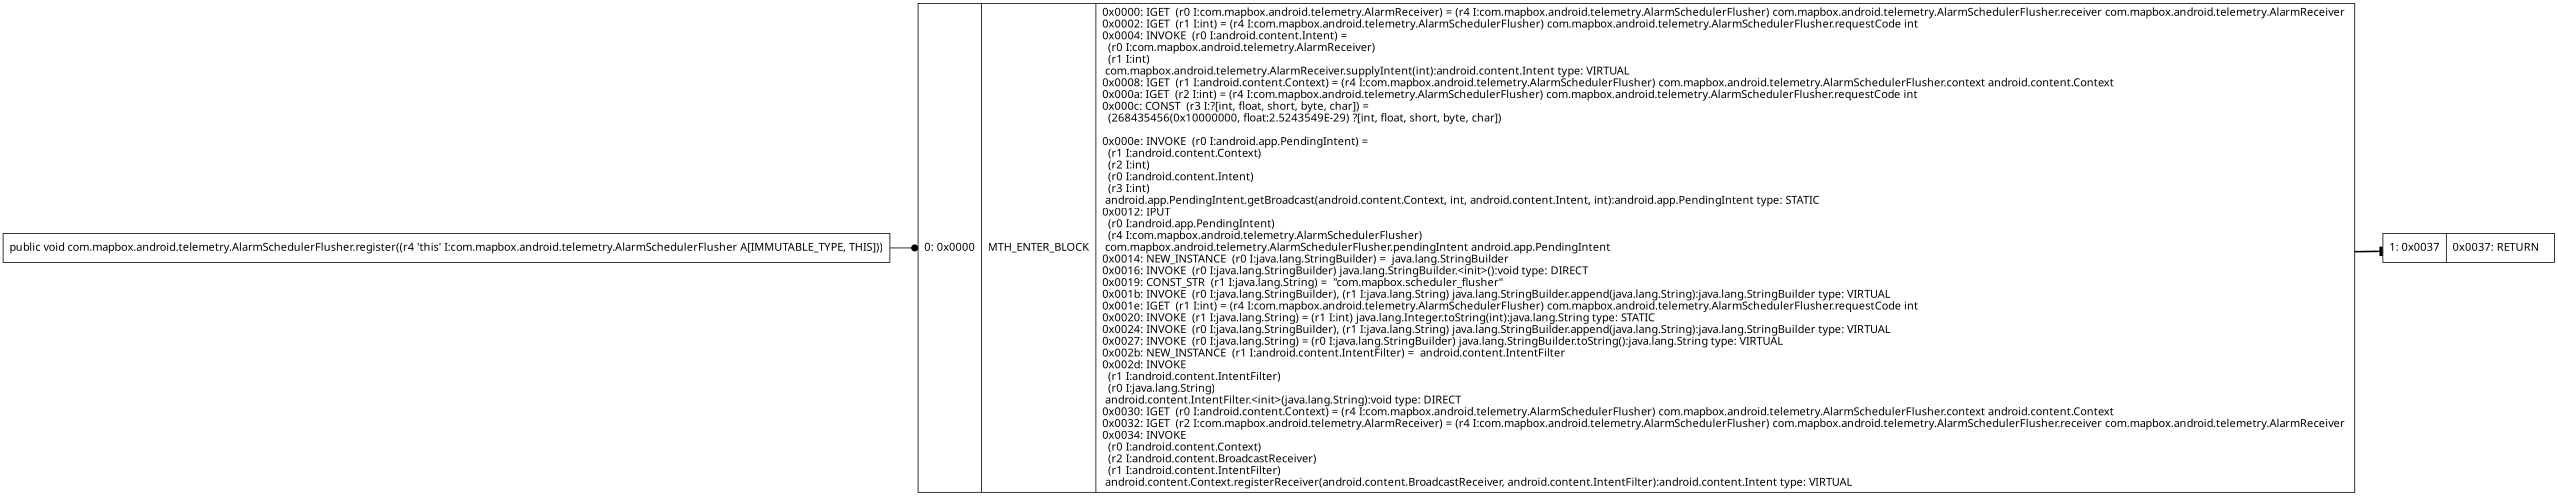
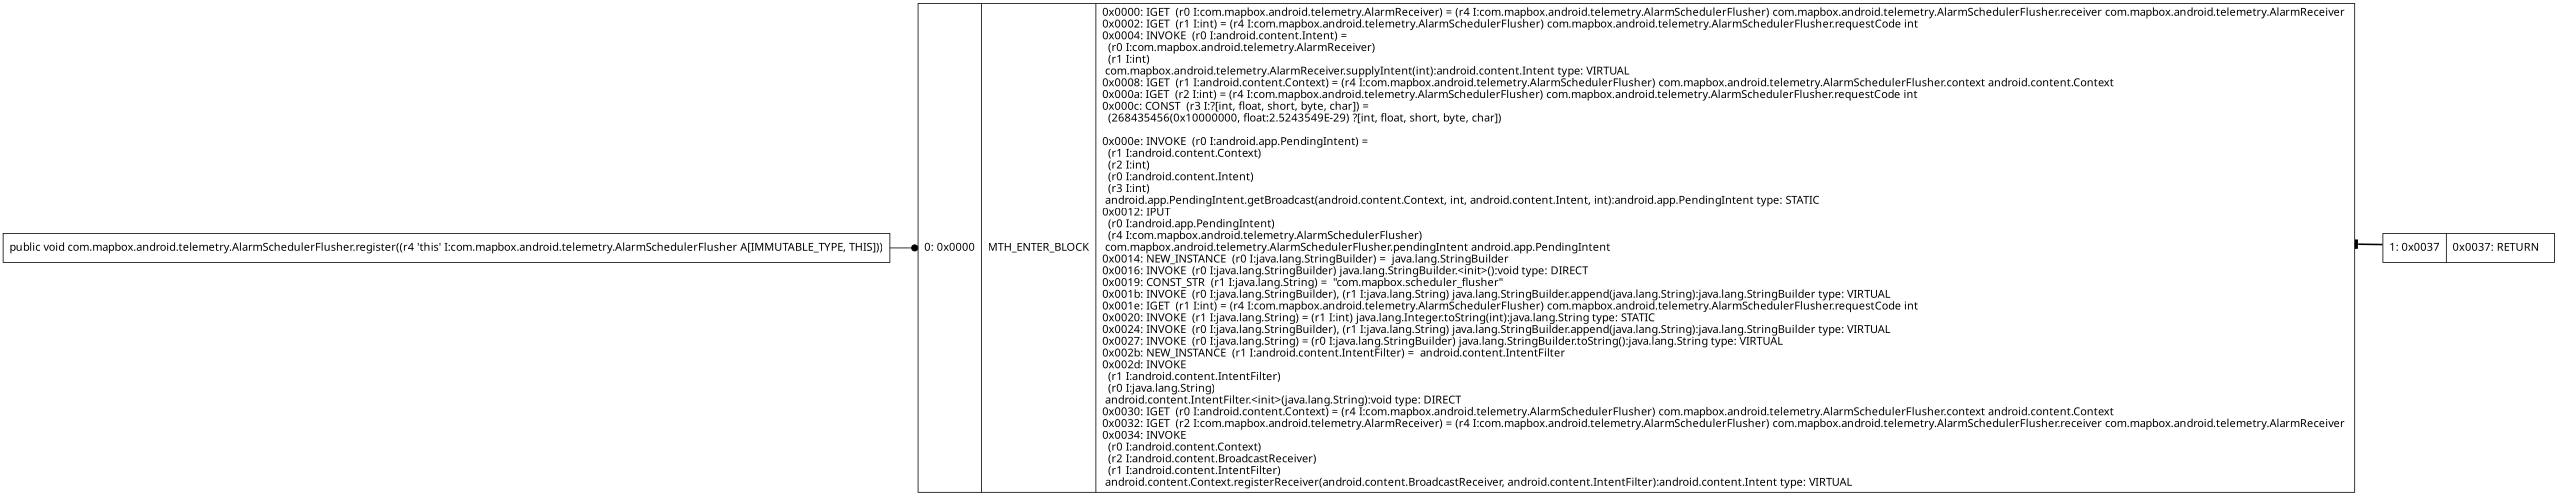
  digraph {
    rankdir=LR
    fontname="Noto Sans"
    node [shape=record fontname="Noto Sans"]
    edge [fontname="Noto Sans"]
    n1 [label="{0\:\ 0x0000|MTH_ENTER_BLOCK\l|0x0000: IGET  (r0 I:com.mapbox.android.telemetry.AlarmReceiver) = (r4 I:com.mapbox.android.telemetry.AlarmSchedulerFlusher) com.mapbox.android.telemetry.AlarmSchedulerFlusher.receiver com.mapbox.android.telemetry.AlarmReceiver \l0x0002: IGET  (r1 I:int) = (r4 I:com.mapbox.android.telemetry.AlarmSchedulerFlusher) com.mapbox.android.telemetry.AlarmSchedulerFlusher.requestCode int \l0x0004: INVOKE  (r0 I:android.content.Intent) = \l  (r0 I:com.mapbox.android.telemetry.AlarmReceiver)\l  (r1 I:int)\l com.mapbox.android.telemetry.AlarmReceiver.supplyIntent(int):android.content.Intent type: VIRTUAL \l0x0008: IGET  (r1 I:android.content.Context) = (r4 I:com.mapbox.android.telemetry.AlarmSchedulerFlusher) com.mapbox.android.telemetry.AlarmSchedulerFlusher.context android.content.Context \l0x000a: IGET  (r2 I:int) = (r4 I:com.mapbox.android.telemetry.AlarmSchedulerFlusher) com.mapbox.android.telemetry.AlarmSchedulerFlusher.requestCode int \l0x000c: CONST  (r3 I:?[int, float, short, byte, char]) = \l  (268435456(0x10000000, float:2.5243549E\-29) ?[int, float, short, byte, char])\l \l0x000e: INVOKE  (r0 I:android.app.PendingIntent) = \l  (r1 I:android.content.Context)\l  (r2 I:int)\l  (r0 I:android.content.Intent)\l  (r3 I:int)\l android.app.PendingIntent.getBroadcast(android.content.Context, int, android.content.Intent, int):android.app.PendingIntent type: STATIC \l0x0012: IPUT  \l  (r0 I:android.app.PendingIntent)\l  (r4 I:com.mapbox.android.telemetry.AlarmSchedulerFlusher)\l com.mapbox.android.telemetry.AlarmSchedulerFlusher.pendingIntent android.app.PendingIntent \l0x0014: NEW_INSTANCE  (r0 I:java.lang.StringBuilder) =  java.lang.StringBuilder \l0x0016: INVOKE  (r0 I:java.lang.StringBuilder) java.lang.StringBuilder.\<init\>():void type: DIRECT \l0x0019: CONST_STR  (r1 I:java.lang.String) =  \"com.mapbox.scheduler_flusher\" \l0x001b: INVOKE  (r0 I:java.lang.StringBuilder), (r1 I:java.lang.String) java.lang.StringBuilder.append(java.lang.String):java.lang.StringBuilder type: VIRTUAL \l0x001e: IGET  (r1 I:int) = (r4 I:com.mapbox.android.telemetry.AlarmSchedulerFlusher) com.mapbox.android.telemetry.AlarmSchedulerFlusher.requestCode int \l0x0020: INVOKE  (r1 I:java.lang.String) = (r1 I:int) java.lang.Integer.toString(int):java.lang.String type: STATIC \l0x0024: INVOKE  (r0 I:java.lang.StringBuilder), (r1 I:java.lang.String) java.lang.StringBuilder.append(java.lang.String):java.lang.StringBuilder type: VIRTUAL \l0x0027: INVOKE  (r0 I:java.lang.String) = (r0 I:java.lang.StringBuilder) java.lang.StringBuilder.toString():java.lang.String type: VIRTUAL \l0x002b: NEW_INSTANCE  (r1 I:android.content.IntentFilter) =  android.content.IntentFilter \l0x002d: INVOKE  \l  (r1 I:android.content.IntentFilter)\l  (r0 I:java.lang.String)\l android.content.IntentFilter.\<init\>(java.lang.String):void type: DIRECT \l0x0030: IGET  (r0 I:android.content.Context) = (r4 I:com.mapbox.android.telemetry.AlarmSchedulerFlusher) com.mapbox.android.telemetry.AlarmSchedulerFlusher.context android.content.Context \l0x0032: IGET  (r2 I:com.mapbox.android.telemetry.AlarmReceiver) = (r4 I:com.mapbox.android.telemetry.AlarmSchedulerFlusher) com.mapbox.android.telemetry.AlarmSchedulerFlusher.receiver com.mapbox.android.telemetry.AlarmReceiver \l0x0034: INVOKE  \l  (r0 I:android.content.Context)\l  (r2 I:android.content.BroadcastReceiver)\l  (r1 I:android.content.IntentFilter)\l android.content.Context.registerReceiver(android.content.BroadcastReceiver, android.content.IntentFilter):android.content.Intent type: VIRTUAL \l}"]
    n2 [label="{1\:\ 0x0037|0x0037: RETURN   \l}"]
    n3 [label="{public void com.mapbox.android.telemetry.AlarmSchedulerFlusher.register((r4 'this' I:com.mapbox.android.telemetry.AlarmSchedulerFlusher A[IMMUTABLE_TYPE, THIS])) }"]
-   n1 -> n2 [style=bold arrowhead=tee]
+   n2 -> n1 [style=bold arrowhead=tee]
    n3 -> n1 [style=solid arrowhead=dot]
  }
